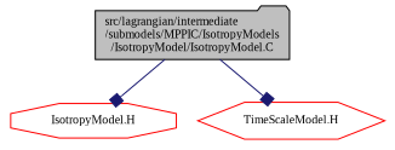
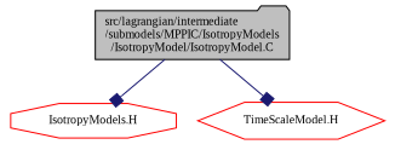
  digraph {
    fontname="Liberation Serif"
    node [color=red fontname="Liberation Serif" fontsize=10]
    edge [color=midnightblue fontname="Liberation Serif" fontsize=10 labelfontname=FreeSans labelfontsize=10 style=solid arrowhead=box]
    n1 [color=black fillcolor=grey75 fontcolor=black height=0.2 label="src/lagrangian/intermediate\l/submodels/MPPIC/IsotropyModels\l/IsotropyModel/IsotropyModel.C" shape=folder style=filled width=0.4]
-   n2 [height=0.2 label="IsotropyModel.H" shape=octagon width=0.4]
+   n2 [height=0.2 label="IsotropyModels.H" shape=octagon width=0.4]
    n3 [height=0.2 label="TimeScaleModel.H" shape=hexagon width=0.4]
    n1 -> n2
    n1 -> n3
  }
